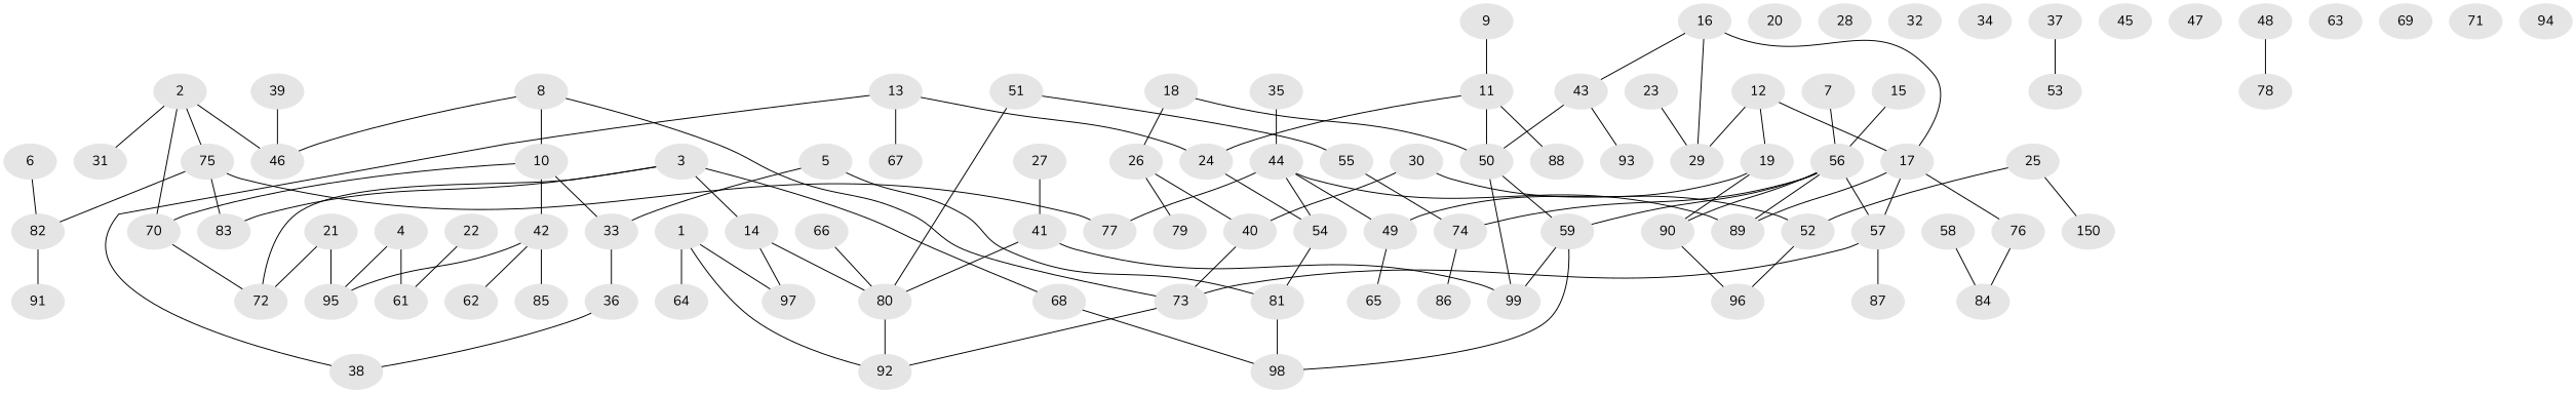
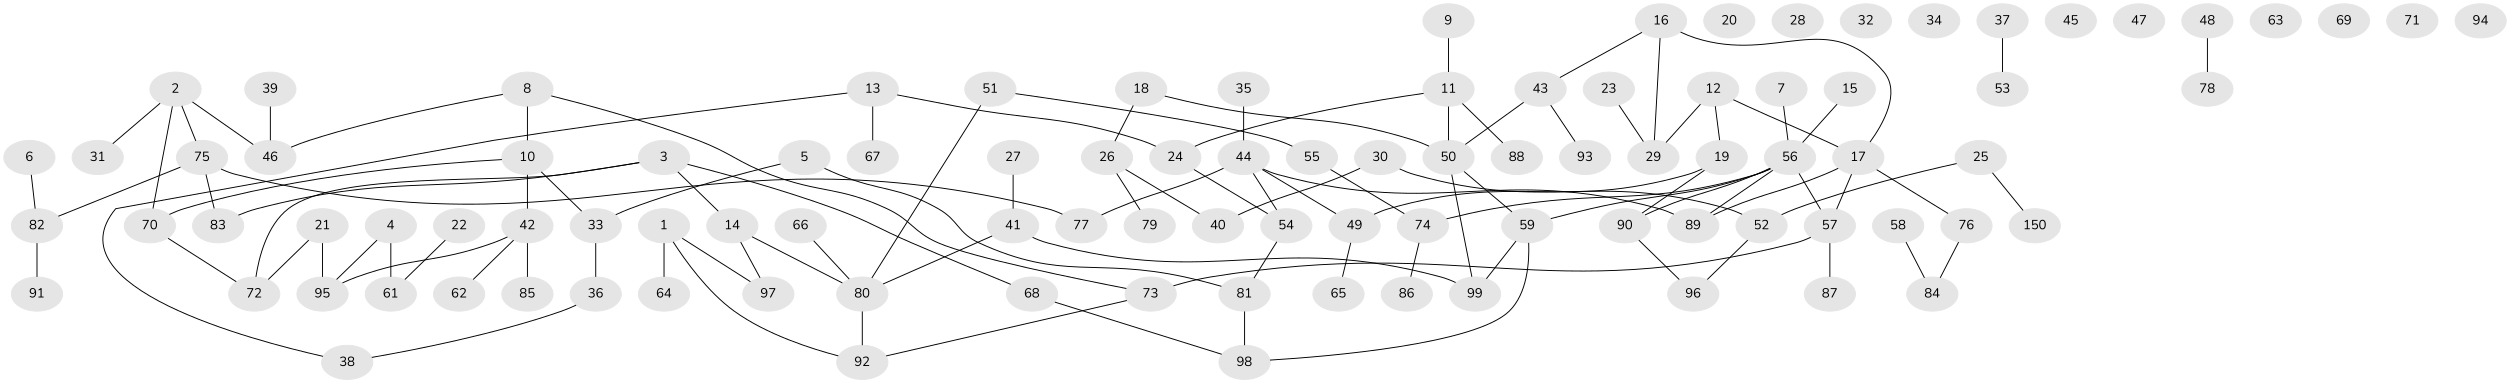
  graph {
    fontname=Nunito
    node [color=gray90 fontname=Nunito style=filled]
    edge [fontname=Nunito]
    1
    64
    92
    97
    2
    31
    46
    70
    75
    72
    83
    82
    77
    3
    14
    68
    80
    98
    4
    61
    95
    5
    33
    81
    36
    6
    91
    7
    56
    57
    89
    90
    59
    74
    8
    10
    73
    42
    9
    11
    24
    50
    88
    62
    85
    54
    99
    12
    17
    19
    29
    76
    49
    13
    38
    67
    15
    16
    43
    93
    87
    84
    18
    26
    40
    79
    65
    96
    20
    21
    22
    23
    25
    52
    n75 [label=150]
    27
    41
    28
    30
    32
    34
    35
    44
    37
    53
    39
    45
    47
    48
    78
    51
    55
    86
    58
    63
    66
    69
    71
    94
    1 -- 64
    1 -- 92
    1 -- 97
    2 -- 31
    2 -- 46
    2 -- 70
    2 -- 75
    70 -- 72
    75 -- 83
    75 -- 82
    75 -- 77
    82 -- 91
    3 -- 72
    3 -- 83
    3 -- 14
    3 -- 68
    14 -- 97
    14 -- 80
    68 -- 98
    80 -- 92
    4 -- 61
    4 -- 95
    5 -- 33
    5 -- 81
    33 -- 36
    81 -- 98
    36 -- 38
    6 -- 82
    7 -- 56
    56 -- 57
    56 -- 89
    56 -- 90
    56 -- 59
    56 -- 74
    57 -- 73
    57 -- 87
    90 -- 96
    59 -- 98
    59 -- 99
    74 -- 86
    8 -- 46
    8 -- 10
    8 -- 73
    10 -- 70
    10 -- 33
    10 -- 42
    73 -- 92
    42 -- 95
    42 -- 62
    42 -- 85
    9 -- 11
    11 -- 24
    11 -- 50
    11 -- 88
    24 -- 54
    50 -- 59
    50 -- 99
    54 -- 81
    12 -- 17
    12 -- 19
    12 -- 29
    17 -- 57
    17 -- 89
    17 -- 76
    19 -- 90
    19 -- 49
    76 -- 84
    49 -- 65
    13 -- 24
    13 -- 38
    13 -- 67
    15 -- 56
    16 -- 17
    16 -- 29
    16 -- 43
    43 -- 50
    43 -- 93
    18 -- 50
    18 -- 26
    26 -- 40
    26 -- 79
-   40 -- 73
    21 -- 72
    21 -- 95
    22 -- 61
    23 -- 29
    25 -- 52
    25 -- n75
    52 -- 96
    27 -- 41
    41 -- 80
    41 -- 99
    30 -- 40
    30 -- 52
    35 -- 44
    44 -- 77
    44 -- 89
    44 -- 54
    44 -- 49
    37 -- 53
    39 -- 46
    48 -- 78
    51 -- 80
    51 -- 55
    55 -- 74
    58 -- 84
    66 -- 80
  }
